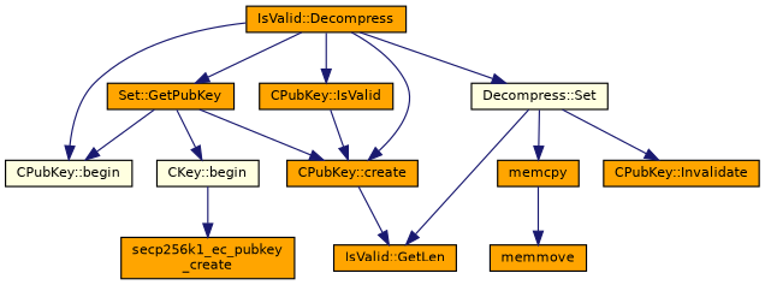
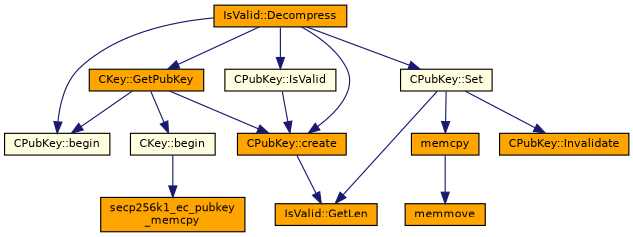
  digraph {
    rankdir=TB
    node [color=black fillcolor=orange fontname=Helvetica fontsize=10 shape=record style=filled]
    edge [color=midnightblue fontname=Helvetica fontsize=10 labelfontname=Helvetica labelfontsize=10 style=solid]
    n1 [fontcolor=black height=0.2 label="IsValid::Decompress" width=0.4]
-   n2 [height=0.2 label="CPubKey::IsValid" width=0.4]
+   n2 [fillcolor=lightyellow height=0.2 label="CPubKey::IsValid" width=0.4]
    n3 [height=0.2 label="CPubKey::create" width=0.4]
    n4 [fillcolor=lightyellow height=0.2 label="CPubKey::begin" width=0.4]
-   n5 [height=0.2 label="Set::GetPubKey" width=0.4]
-   n6 [fillcolor=lightyellow height=0.2 label="Decompress::Set" width=0.4]
+   n5 [height=0.2 label="CKey::GetPubKey" width=0.4]
+   n6 [fillcolor=lightyellow height=0.2 label="CPubKey::Set" width=0.4]
    n7 [height=0.2 label="IsValid::GetLen" width=0.4]
    n8 [fillcolor=lightyellow height=0.2 label="CKey::begin" width=0.4]
    n9 [height=0.2 label=memcpy width=0.4]
    n10 [height=0.2 label="CPubKey::Invalidate" width=0.4]
-   n11 [height=0.2 label="secp256k1_ec_pubkey\l_create" width=0.4]
+   n11 [height=0.2 label="secp256k1_ec_pubkey\l_memcpy" width=0.4]
    n12 [height=0.2 label=memmove width=0.4]
    n1 -> n2
    n1 -> n3
    n1 -> n4
    n1 -> n5
    n1 -> n6
    n2 -> n3
    n3 -> n7
    n5 -> n3
    n5 -> n4
    n5 -> n8
    n6 -> n7
    n6 -> n9
    n6 -> n10
    n8 -> n11
    n9 -> n12
  }
